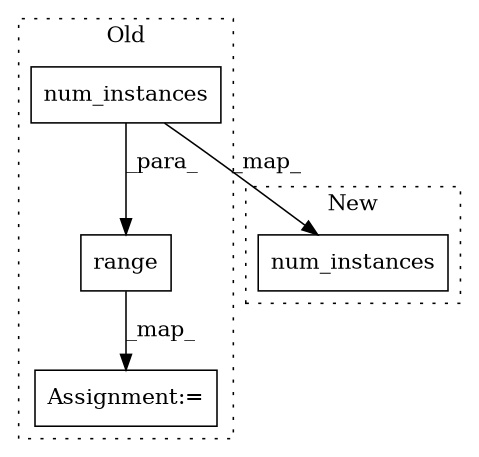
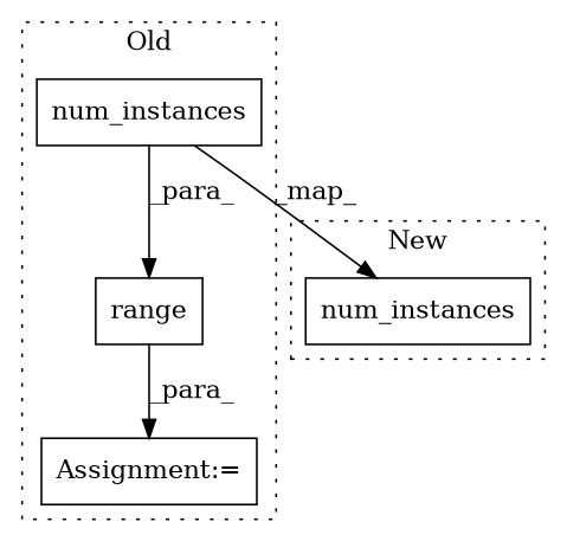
  digraph {
    node [a=32 l=15 shape=box]
    n1 [label=num_instances s=3901]
    n2 [l="6,1" label=range s="3877,3916"]
    n3 [a=7 l=56 label="Assignment:=" s=3870]
    n4 [label=num_instances s=4986]
    subgraph cluster_1 {
      label=Old
      style=dotted
      n1
      n2
      n3
    }
    subgraph cluster_2 {
      label=New
      style=dotted
      n4
    }
    n1 -> n2 [label=_para_]
    n1 -> n4 [label=_map_]
-   n2 -> n3 [label=_map_]
+   n2 -> n3 [label=_para_]
  }
